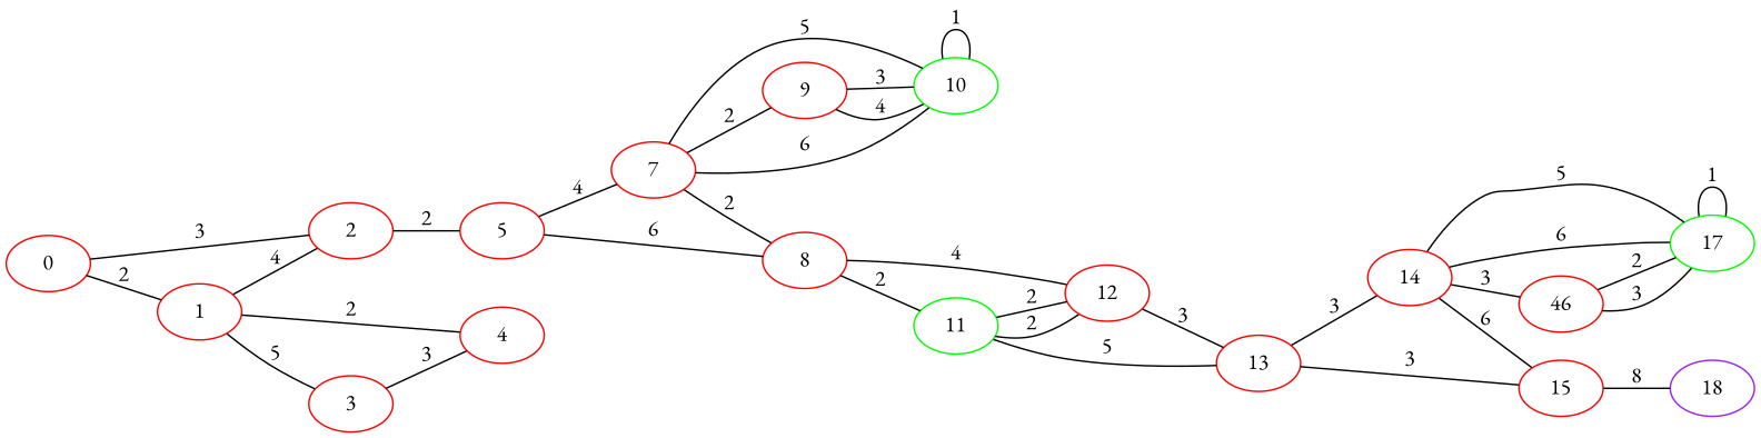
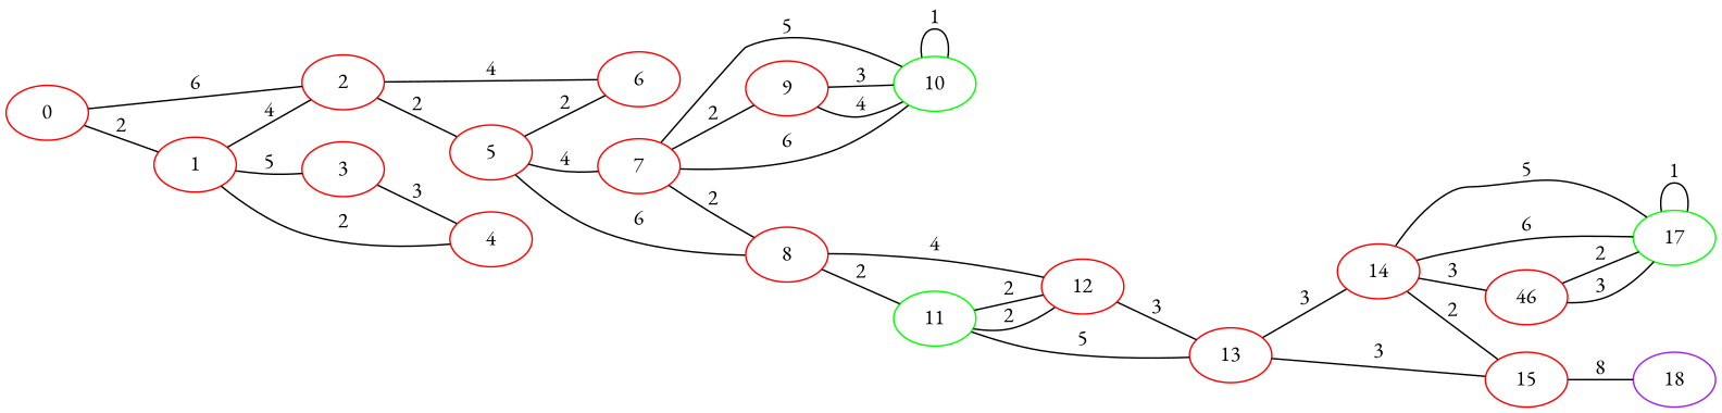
  graph {
    fontname="EB Garamond"
    rankdir=LR
    node [color=red fontname="EB Garamond" weight=1]
    edge [fontname="EB Garamond"]
    0
    1
    2
    3
    4
    5
+   6
    7
    8
    9
    10 [color=green weight=2]
    11 [color=green]
    12
    13
    14
    15
    n17 [label=46]
    17 [color=green weight=2]
    18 [color=purple weight=4]
    0 -- 1 [label=2]
-   0 -- 2 [label=3]
+   0 -- 2 [label=6]
    1 -- 2 [label=4]
    1 -- 3 [label=5]
    1 -- 4 [label=2]
    2 -- 5 [label=2]
+   2 -- 6 [label=4]
    3 -- 4 [label=3]
+   5 -- 6 [label=2]
    5 -- 7 [label=4]
    5 -- 8 [label=6]
    7 -- 8 [label=2]
    7 -- 9 [label=2]
    7 -- 10 [label=5]
    7 -- 10 [label=6]
    8 -- 11 [label=2]
    8 -- 12 [label=4]
    9 -- 10 [label=3]
    9 -- 10 [label=4]
    10 -- 10 [label=1]
    11 -- 12 [label=2]
    11 -- 12 [label=2]
    11 -- 13 [label=5]
    12 -- 13 [label=3]
    13 -- 14 [label=3]
    13 -- 15 [label=3]
-   14 -- 15 [label=6]
+   14 -- 15 [label=2]
    14 -- n17 [label=3]
    14 -- 17 [label=5]
    14 -- 17 [label=6]
    15 -- 18 [label=8]
    n17 -- 17 [label=2]
    n17 -- 17 [label=3]
    17 -- 17 [label=1]
  }
